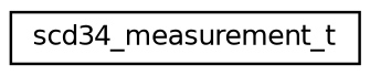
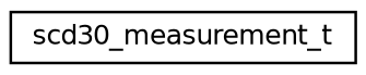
  digraph {
    rankdir=LR
-   n1 [color=black fillcolor=white fontname=Helvetica fontsize=10 height=0.2 label=scd34_measurement_t shape=record style=filled width=0.4]
+   n1 [color=black fillcolor=white fontname=Helvetica fontsize=10 height=0.2 label=scd30_measurement_t shape=record style=filled width=0.4]
  }
